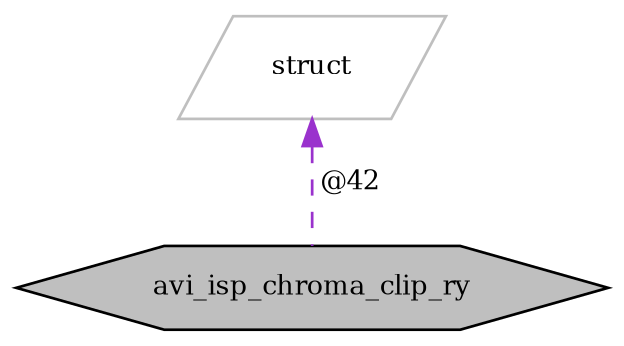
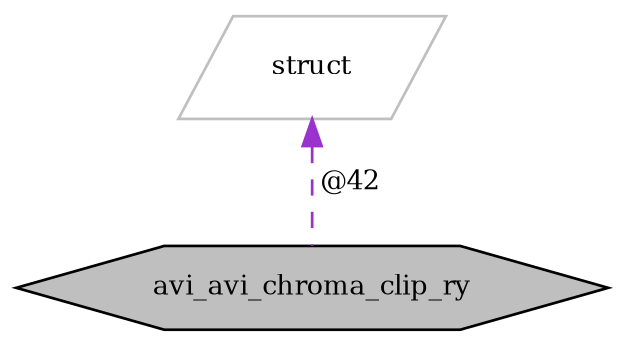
  digraph {
    fontname="DejaVu Serif"
    node [fontname="DejaVu Serif" fontsize=10 style=filled]
-   n1 [color=black fillcolor=grey75 fontcolor=black height=0.2 label=avi_isp_chroma_clip_ry shape=hexagon width=0.4]
+   n1 [color=black fillcolor=grey75 fontcolor=black height=0.2 label=avi_avi_chroma_clip_ry shape=hexagon width=0.4]
    n2 [color=grey75 fillcolor=white height=0.2 label=struct shape=parallelogram width=0.4]
    n2 -> n1 [color=darkorchid3 dir=back fontname="DejaVu Serif" fontsize=10 label=" @42" labelfontname=FreeSans labelfontsize=10 style=dashed]
  }
